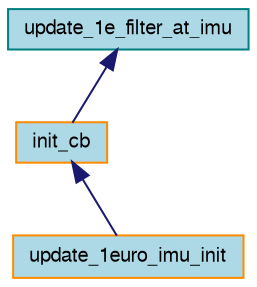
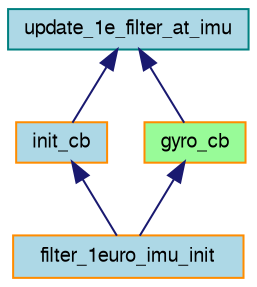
  digraph {
    rankdir=TB
    node [color=darkorange fillcolor=lightblue fontname=FreeSans fontsize=10 shape=record style=filled]
    edge [color=midnightblue dir=back fontname=FreeSans fontsize=10 labelfontname=FreeSans labelfontsize=10 style=solid]
    n1 [color=teal fontcolor=black height=0.2 label=update_1e_filter_at_imu width=0.4]
    n2 [height=0.2 label=init_cb width=0.4]
-   n4 [height=0.2 label=update_1euro_imu_init width=0.4]
+   n3 [fillcolor=palegreen height=0.2 label=gyro_cb width=0.4]
+   n4 [height=0.2 label=filter_1euro_imu_init width=0.4]
    n1 -> n2
+   n1 -> n3
    n2 -> n4
+   n3 -> n4
  }
